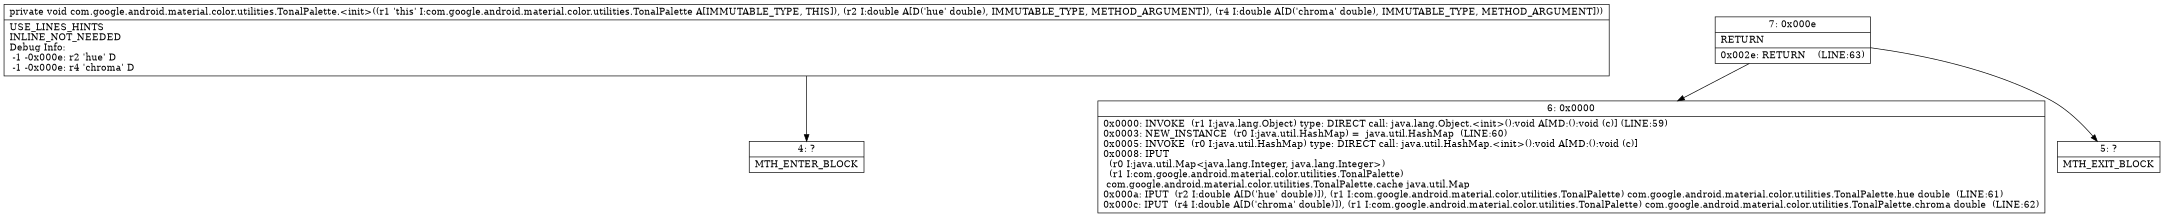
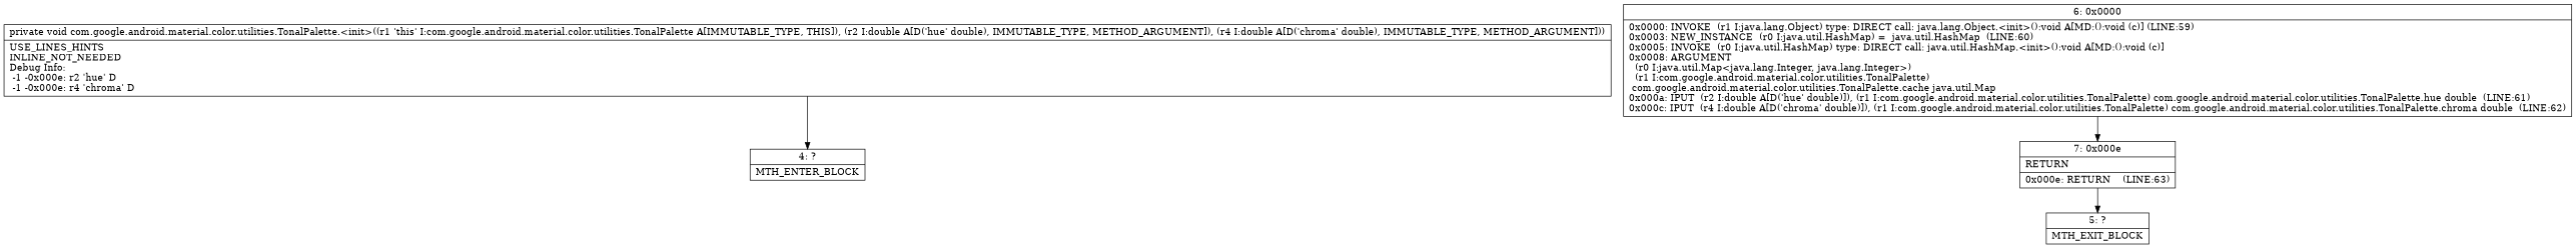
  digraph {
    node [shape=record]
    n1 [label="{4\:\ ?|MTH_ENTER_BLOCK\l}"]
-   n2 [label="{6\:\ 0x0000|0x0000: INVOKE  (r1 I:java.lang.Object) type: DIRECT call: java.lang.Object.\<init\>():void A[MD:():void (c)] (LINE:59)\l0x0003: NEW_INSTANCE  (r0 I:java.util.HashMap) =  java.util.HashMap  (LINE:60)\l0x0005: INVOKE  (r0 I:java.util.HashMap) type: DIRECT call: java.util.HashMap.\<init\>():void A[MD:():void (c)]\l0x0008: IPUT  \l  (r0 I:java.util.Map\<java.lang.Integer, java.lang.Integer\>)\l  (r1 I:com.google.android.material.color.utilities.TonalPalette)\l com.google.android.material.color.utilities.TonalPalette.cache java.util.Map \l0x000a: IPUT  (r2 I:double A[D('hue' double)]), (r1 I:com.google.android.material.color.utilities.TonalPalette) com.google.android.material.color.utilities.TonalPalette.hue double  (LINE:61)\l0x000c: IPUT  (r4 I:double A[D('chroma' double)]), (r1 I:com.google.android.material.color.utilities.TonalPalette) com.google.android.material.color.utilities.TonalPalette.chroma double  (LINE:62)\l}"]
-   n3 [label="{7\:\ 0x000e|RETURN\l|0x002e: RETURN    (LINE:63)\l}"]
+   n2 [label="{6\:\ 0x0000|0x0000: INVOKE  (r1 I:java.lang.Object) type: DIRECT call: java.lang.Object.\<init\>():void A[MD:():void (c)] (LINE:59)\l0x0003: NEW_INSTANCE  (r0 I:java.util.HashMap) =  java.util.HashMap  (LINE:60)\l0x0005: INVOKE  (r0 I:java.util.HashMap) type: DIRECT call: java.util.HashMap.\<init\>():void A[MD:():void (c)]\l0x0008: ARGUMENT  \l  (r0 I:java.util.Map\<java.lang.Integer, java.lang.Integer\>)\l  (r1 I:com.google.android.material.color.utilities.TonalPalette)\l com.google.android.material.color.utilities.TonalPalette.cache java.util.Map \l0x000a: IPUT  (r2 I:double A[D('hue' double)]), (r1 I:com.google.android.material.color.utilities.TonalPalette) com.google.android.material.color.utilities.TonalPalette.hue double  (LINE:61)\l0x000c: IPUT  (r4 I:double A[D('chroma' double)]), (r1 I:com.google.android.material.color.utilities.TonalPalette) com.google.android.material.color.utilities.TonalPalette.chroma double  (LINE:62)\l}"]
+   n3 [label="{7\:\ 0x000e|RETURN\l|0x000e: RETURN    (LINE:63)\l}"]
    n4 [label="{5\:\ ?|MTH_EXIT_BLOCK\l}"]
    n5 [label="{private void com.google.android.material.color.utilities.TonalPalette.\<init\>((r1 'this' I:com.google.android.material.color.utilities.TonalPalette A[IMMUTABLE_TYPE, THIS]), (r2 I:double A[D('hue' double), IMMUTABLE_TYPE, METHOD_ARGUMENT]), (r4 I:double A[D('chroma' double), IMMUTABLE_TYPE, METHOD_ARGUMENT]))  | USE_LINES_HINTS\lINLINE_NOT_NEEDED\lDebug Info:\l  \-1 \-0x000e: r2 'hue' D\l  \-1 \-0x000e: r4 'chroma' D\l}"]
-   n3 -> n2
+   n2 -> n3
    n3 -> n4
    n5 -> n1
  }
